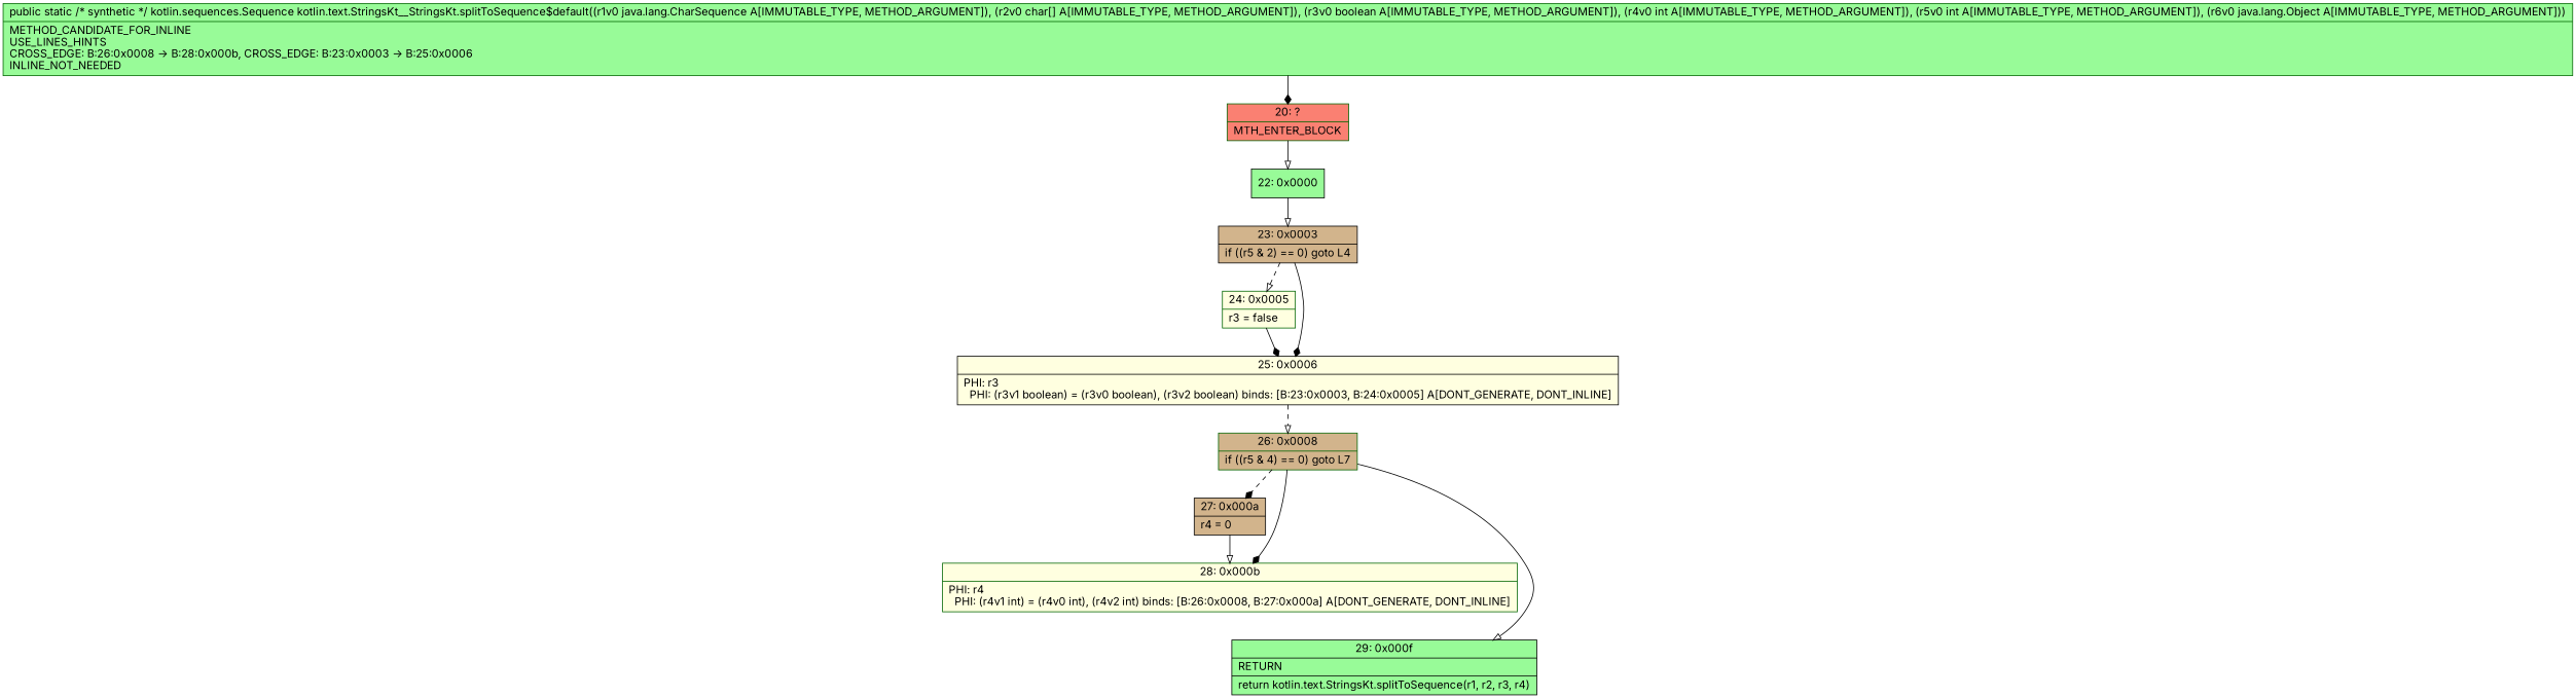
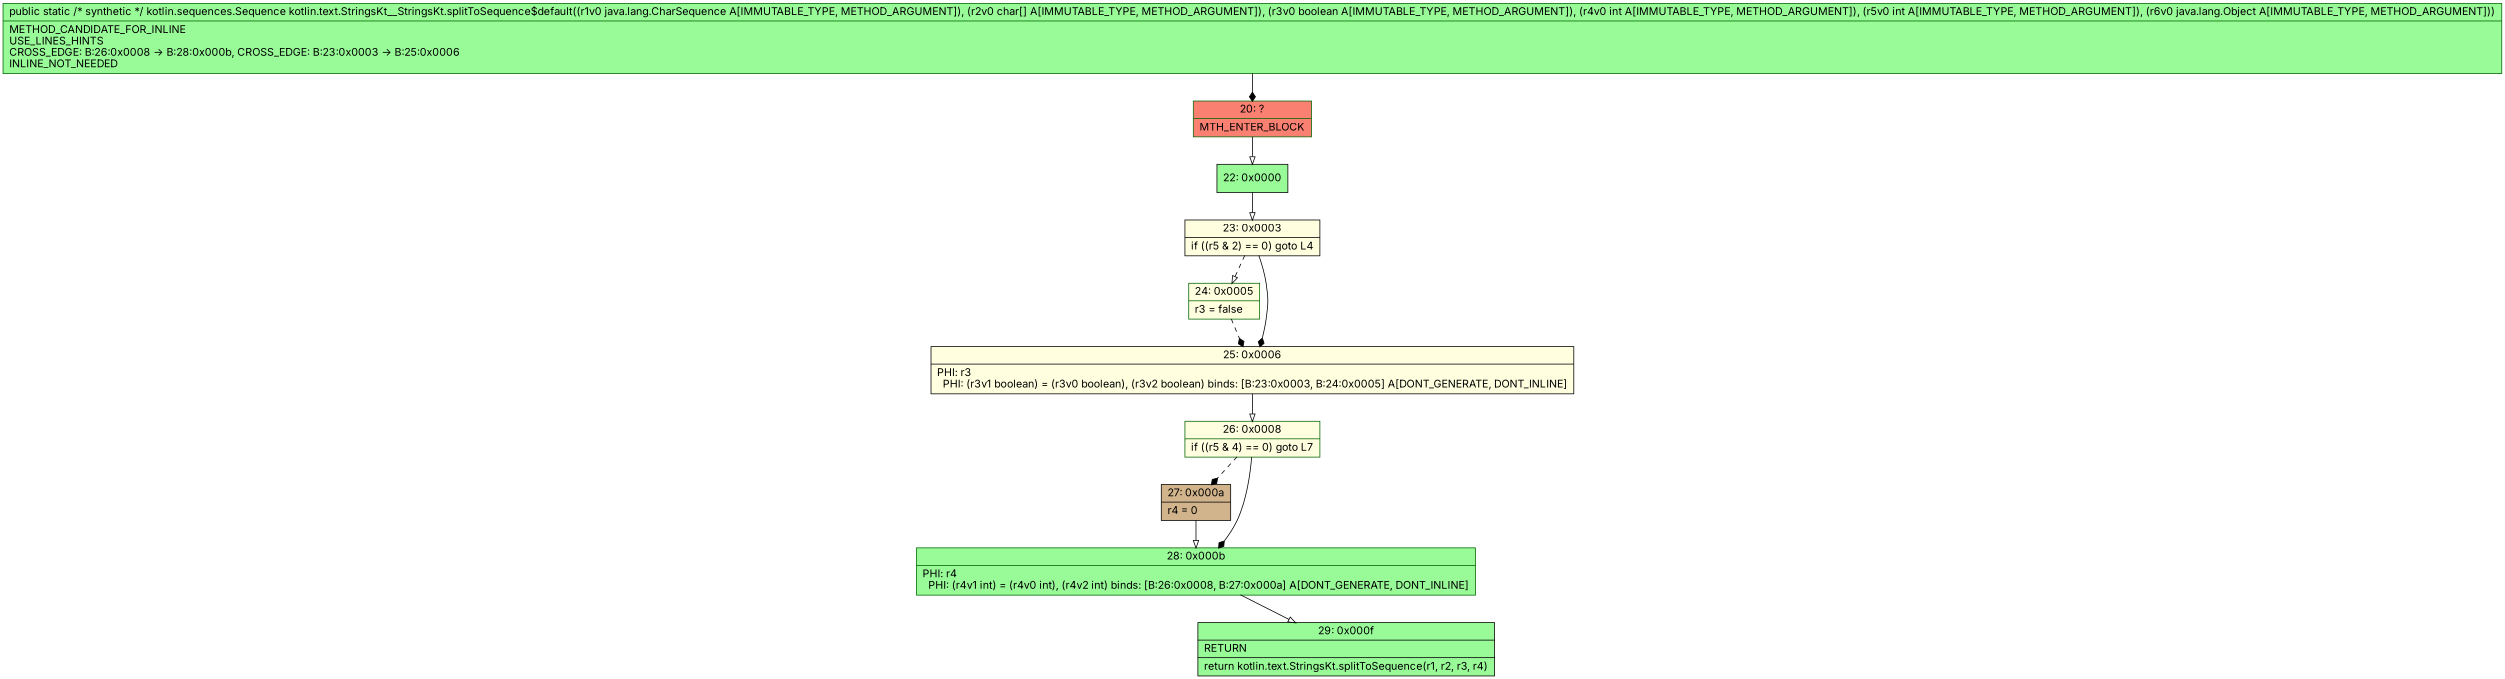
  digraph {
    fontname=Inter
    node [color=darkgreen fillcolor=palegreen fontname=Inter shape=record style=filled]
    edge [arrowhead=onormal fontname=Inter]
    n1 [fillcolor=salmon label="{20\:\ ?|MTH_ENTER_BLOCK\l}"]
    n2 [color=black label="{22\:\ 0x0000}"]
-   n3 [color=black fillcolor=tan label="{23\:\ 0x0003|if ((r5 & 2) == 0) goto L4\l}"]
+   n3 [color=black fillcolor=lightyellow label="{23\:\ 0x0003|if ((r5 & 2) == 0) goto L4\l}"]
    n4 [fillcolor=lightyellow label="{24\:\ 0x0005|r3 = false\l}"]
    n5 [color=black fillcolor=lightyellow label="{25\:\ 0x0006|PHI: r3 \l  PHI: (r3v1 boolean) = (r3v0 boolean), (r3v2 boolean) binds: [B:23:0x0003, B:24:0x0005] A[DONT_GENERATE, DONT_INLINE]\l}"]
-   n6 [fillcolor=tan label="{26\:\ 0x0008|if ((r5 & 4) == 0) goto L7\l}"]
+   n6 [fillcolor=lightyellow label="{26\:\ 0x0008|if ((r5 & 4) == 0) goto L7\l}"]
    n7 [color=black fillcolor=tan label="{27\:\ 0x000a|r4 = 0\l}"]
-   n8 [fillcolor=lightyellow label="{28\:\ 0x000b|PHI: r4 \l  PHI: (r4v1 int) = (r4v0 int), (r4v2 int) binds: [B:26:0x0008, B:27:0x000a] A[DONT_GENERATE, DONT_INLINE]\l}"]
+   n8 [label="{28\:\ 0x000b|PHI: r4 \l  PHI: (r4v1 int) = (r4v0 int), (r4v2 int) binds: [B:26:0x0008, B:27:0x000a] A[DONT_GENERATE, DONT_INLINE]\l}"]
    n9 [color=black label="{29\:\ 0x000f|RETURN\l|return kotlin.text.StringsKt.splitToSequence(r1, r2, r3, r4)\l}"]
    n10 [label="{public static \/* synthetic *\/ kotlin.sequences.Sequence kotlin.text.StringsKt__StringsKt.splitToSequence$default((r1v0 java.lang.CharSequence A[IMMUTABLE_TYPE, METHOD_ARGUMENT]), (r2v0 char[] A[IMMUTABLE_TYPE, METHOD_ARGUMENT]), (r3v0 boolean A[IMMUTABLE_TYPE, METHOD_ARGUMENT]), (r4v0 int A[IMMUTABLE_TYPE, METHOD_ARGUMENT]), (r5v0 int A[IMMUTABLE_TYPE, METHOD_ARGUMENT]), (r6v0 java.lang.Object A[IMMUTABLE_TYPE, METHOD_ARGUMENT]))  | METHOD_CANDIDATE_FOR_INLINE\lUSE_LINES_HINTS\lCROSS_EDGE: B:26:0x0008 \-\> B:28:0x000b, CROSS_EDGE: B:23:0x0003 \-\> B:25:0x0006\lINLINE_NOT_NEEDED\l}"]
    n1 -> n2
    n2 -> n3
    n3 -> n4 [style=dashed]
    n3 -> n5 [arrowhead=diamond]
-   n4 -> n5 [arrowhead=diamond]
-   n5 -> n6 [style=dashed]
+   n4 -> n5 [arrowhead=diamond style=dashed]
+   n5 -> n6
    n6 -> n7 [arrowhead=diamond style=dashed]
    n6 -> n8 [arrowhead=diamond]
    n7 -> n8
-   n6 -> n9
+   n8 -> n9
    n10 -> n1 [arrowhead=diamond]
  }
